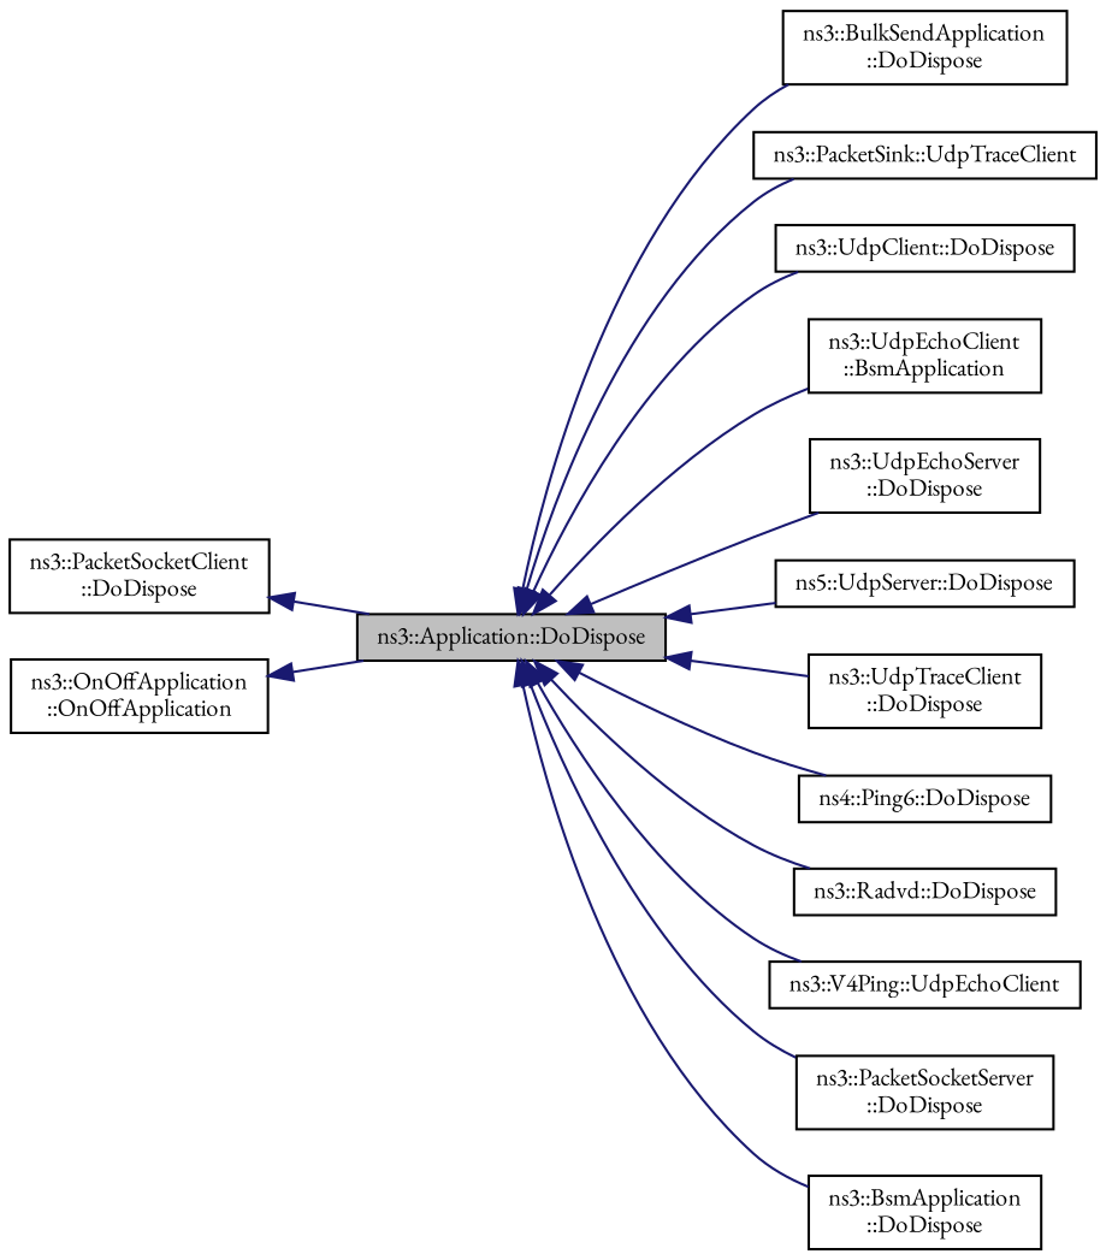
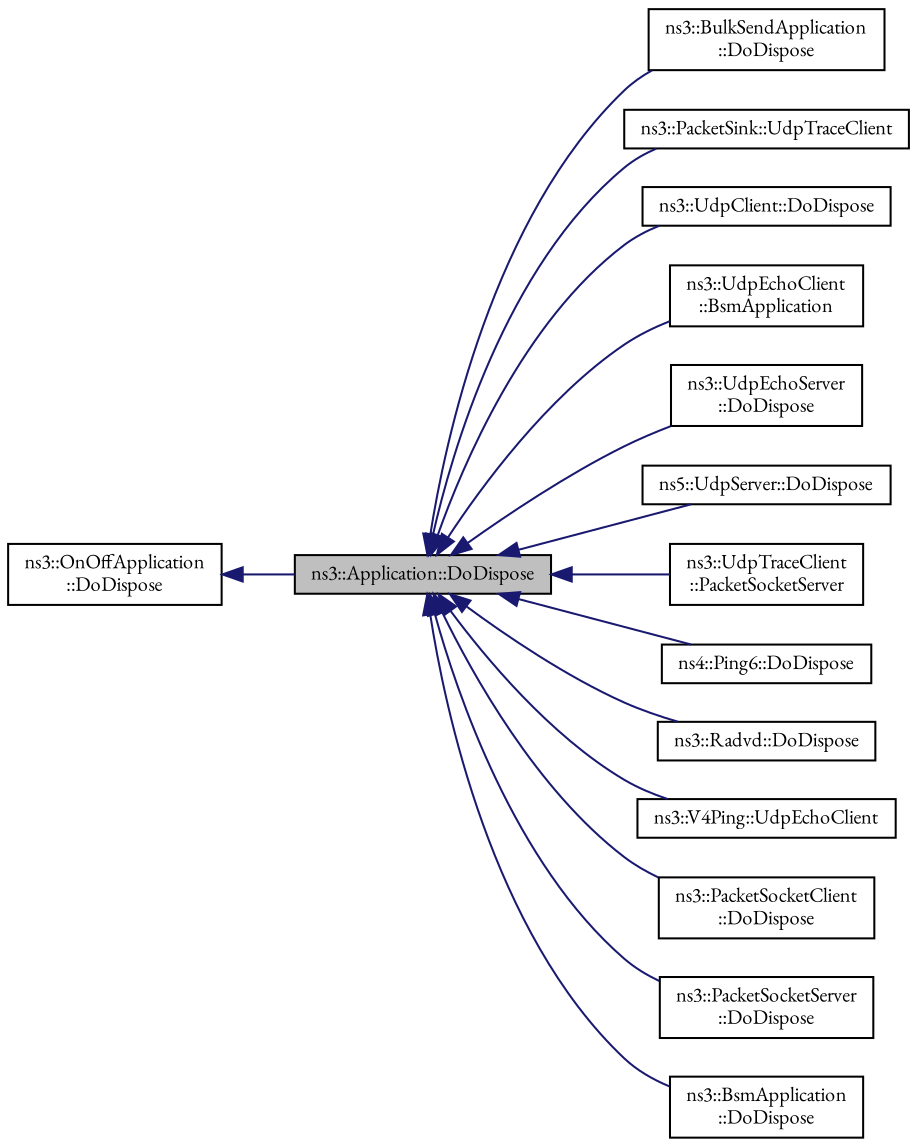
  digraph {
    fontname="EB Garamond"
    rankdir=LR
    node [color=black fillcolor=white fontname="EB Garamond" fontsize=10 shape=record style=filled]
    edge [color=midnightblue dir=back fontname="EB Garamond" fontsize=10 labelfontname=Helvetica labelfontsize=10 style=solid]
    n1 [fillcolor=grey75 fontcolor=black height=0.2 label="ns3::Application::DoDispose" width=0.4]
    n2 [height=0.2 label="ns3::BulkSendApplication\l::DoDispose" width=0.4]
    n3 [height=0.2 label="ns3::PacketSink::UdpTraceClient" width=0.4]
    n4 [height=0.2 label="ns3::UdpClient::DoDispose" width=0.4]
    n5 [height=0.2 label="ns3::UdpEchoClient\l::BsmApplication" width=0.4]
    n6 [height=0.2 label="ns3::UdpEchoServer\l::DoDispose" width=0.4]
    n7 [height=0.2 label="ns5::UdpServer::DoDispose" width=0.4]
-   n8 [height=0.2 label="ns3::UdpTraceClient\l::DoDispose" width=0.4]
+   n8 [height=0.2 label="ns3::UdpTraceClient\l::PacketSocketServer" width=0.4]
    n9 [height=0.2 label="ns4::Ping6::DoDispose" width=0.4]
    n10 [height=0.2 label="ns3::Radvd::DoDispose" width=0.4]
    n11 [height=0.2 label="ns3::V4Ping::UdpEchoClient" width=0.4]
    n12 [height=0.2 label="ns3::PacketSocketClient\l::DoDispose" width=0.4]
    n13 [height=0.2 label="ns3::PacketSocketServer\l::DoDispose" width=0.4]
    n14 [height=0.2 label="ns3::BsmApplication\l::DoDispose" width=0.4]
-   n15 [height=0.2 label="ns3::OnOffApplication\l::OnOffApplication" width=0.4]
+   n15 [height=0.2 label="ns3::OnOffApplication\l::DoDispose" width=0.4]
    n1 -> n2
    n1 -> n3
    n1 -> n4
    n1 -> n5
    n1 -> n6
    n1 -> n7
    n1 -> n8
    n1 -> n9
    n1 -> n10
    n1 -> n11
-   n12 -> n1
+   n1 -> n12
    n1 -> n13
    n1 -> n14
    n15 -> n1
  }
